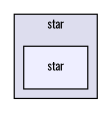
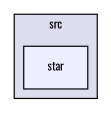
  digraph {
    compound=true
    rankdir=LR
    fontname=Oswald
    n1 [fillcolor="#eeeeff" fontname=Oswald fontsize=10 label=star pencolor=black shape=box style=filled]
    subgraph cluster_1 {
      bgcolor="#ddddee"
      fontsize=10
-     label=star
+     label=src
      pencolor=black
      n1
    }
  }
